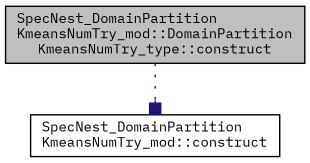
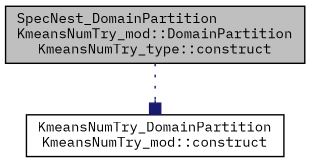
  digraph {
    rankdir=TB
    fontname="IBM Plex Mono"
    node [color=black fontname="IBM Plex Mono" fontsize=10 shape=record style=filled]
    n1 [fillcolor=grey75 fontcolor=black height=0.2 label="SpecNest_DomainPartition\lKmeansNumTry_mod::DomainPartition\lKmeansNumTry_type::construct" width=0.4]
-   n2 [fillcolor=white height=0.2 label="SpecNest_DomainPartition\lKmeansNumTry_mod::construct" width=0.4]
+   n2 [fillcolor=white height=0.2 label="KmeansNumTry_DomainPartition\lKmeansNumTry_mod::construct" width=0.4]
    n1 -> n2 [color=midnightblue fontname="IBM Plex Mono" fontsize=10 labelfontname=Helvetica labelfontsize=10 style=dotted arrowhead=box]
  }
